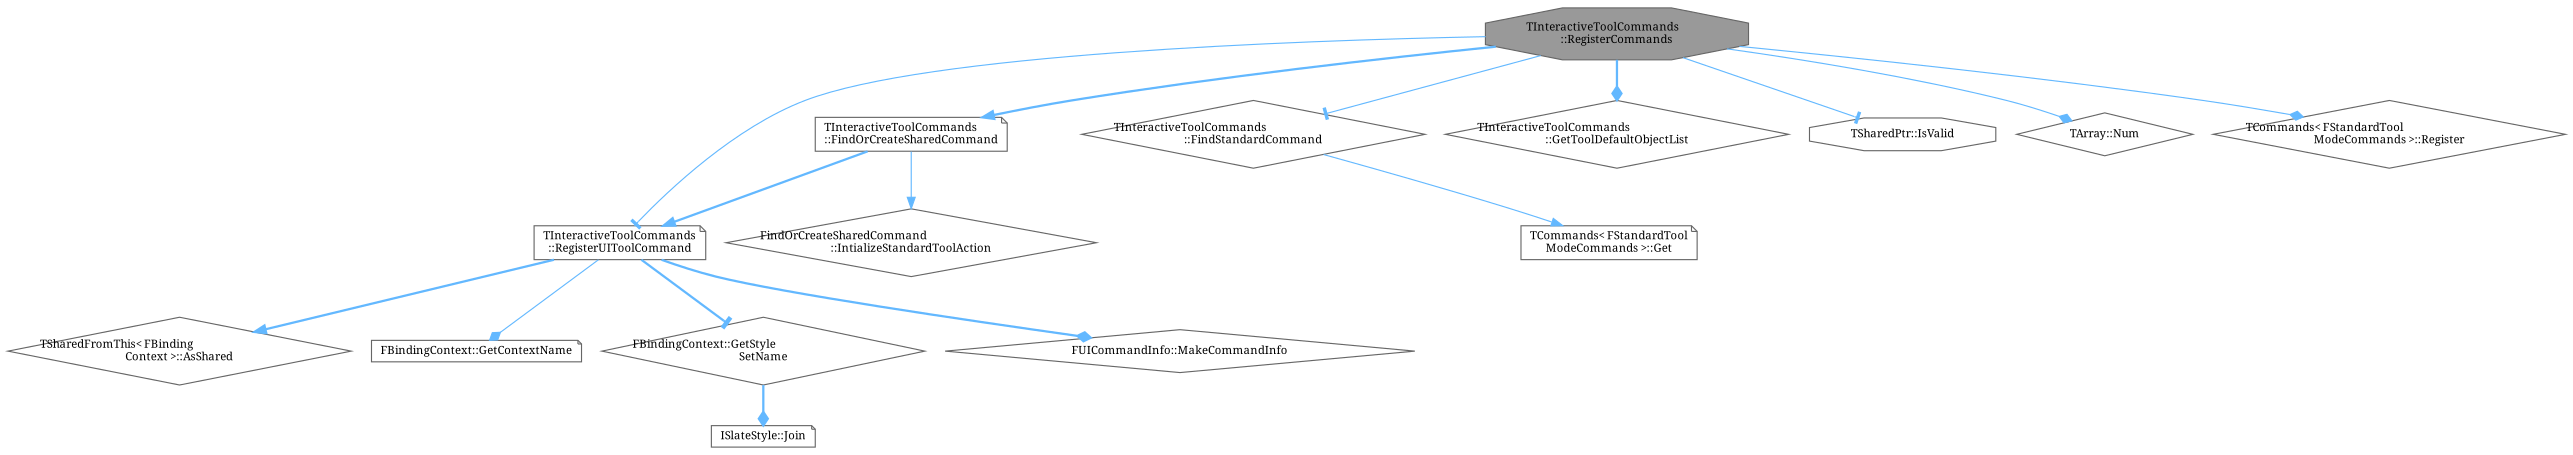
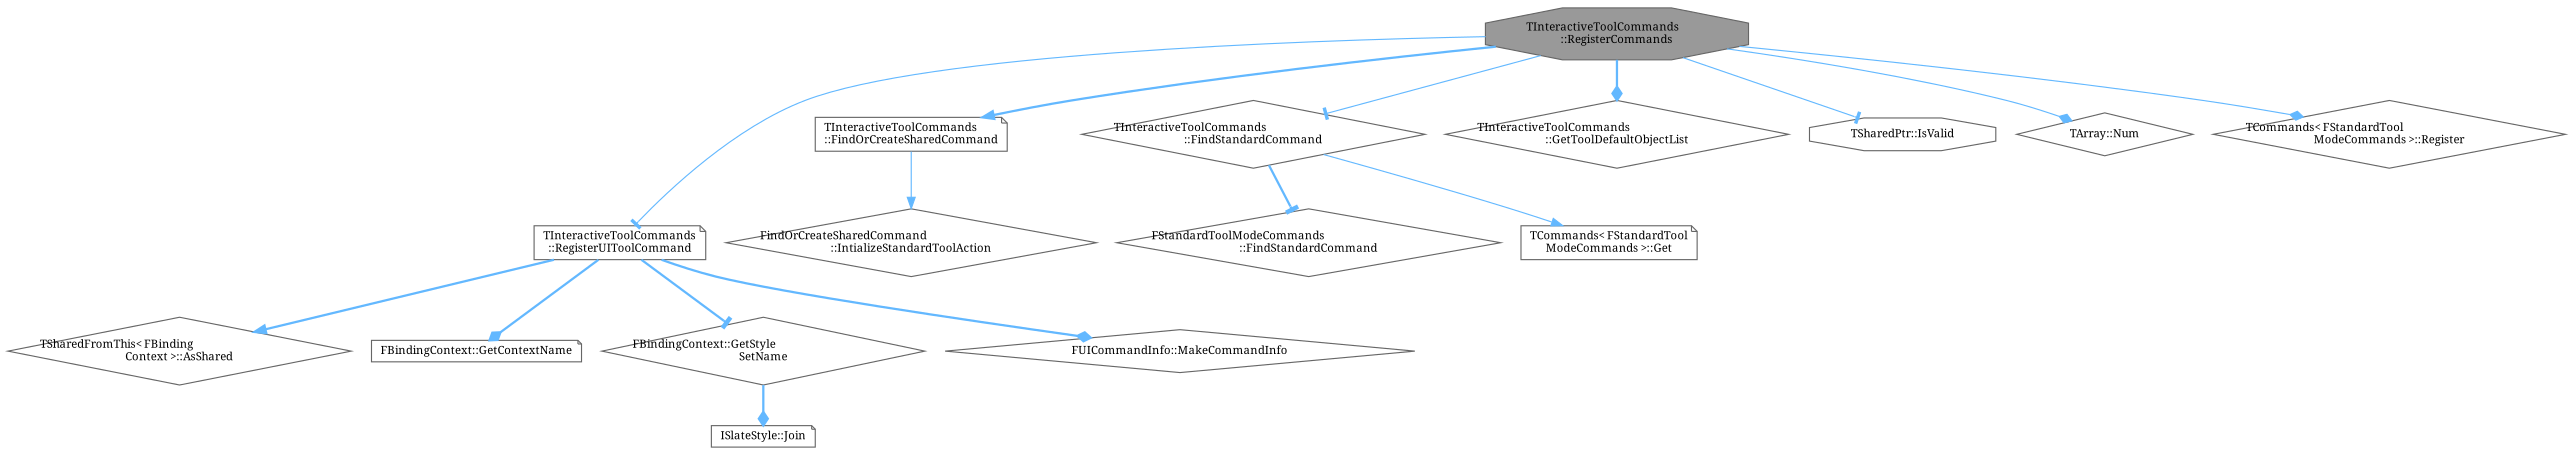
  digraph {
    fontname="Noto Serif"
    rankdir=TB
    node [color=grey40 fillcolor=white fontname="Noto Serif" fontsize=10 shape=diamond style=filled]
    edge [arrowhead=diamond color=steelblue1 fontname="Noto Serif" fontsize=10 labelfontname=Helvetica labelfontsize=10 style=bold]
    n1 [color=gray40 fillcolor=grey60 fontcolor=black height=0.2 label="TInteractiveToolCommands\l::RegisterCommands" shape=octagon width=0.4]
    n2 [height=0.2 label="TInteractiveToolCommands\l::FindOrCreateSharedCommand" shape=note width=0.4]
    n3 [height=0.2 label="TInteractiveToolCommands\l::RegisterUIToolCommand" shape=note width=0.4]
    n4 [height=0.2 label="TInteractiveToolCommands\l::FindStandardCommand" width=0.4]
    n5 [height=0.2 label="TInteractiveToolCommands\l::GetToolDefaultObjectList" width=0.4]
    n6 [height=0.2 label="TSharedPtr::IsValid" shape=octagon width=0.4]
    n7 [height=0.2 label="TArray::Num" width=0.4]
    n8 [height=0.2 label="TCommands\< FStandardTool\lModeCommands \>::Register" width=0.4]
    n9 [height=0.2 label="FindOrCreateSharedCommand\l::IntializeStandardToolAction" width=0.4]
    n10 [height=0.2 label="TSharedFromThis\< FBinding\lContext \>::AsShared" width=0.4]
    n11 [height=0.2 label="FBindingContext::GetContextName" shape=note width=0.4]
    n12 [height=0.2 label="FBindingContext::GetStyle\lSetName" width=0.4]
    n13 [height=0.2 label="FUICommandInfo::MakeCommandInfo" width=0.4]
+   n14 [height=0.2 label="FStandardToolModeCommands\l::FindStandardCommand" width=0.4]
    n15 [height=0.2 label="TCommands\< FStandardTool\lModeCommands \>::Get" shape=note width=0.4]
    n16 [height=0.2 label="ISlateStyle::Join" shape=note width=0.4]
    n1 -> n2 [arrowhead=normal]
    n1 -> n3 [arrowhead=tee style=solid]
    n1 -> n4 [arrowhead=tee style=solid]
    n1 -> n5
    n1 -> n6 [arrowhead=tee style=solid]
    n1 -> n7 [style=solid]
    n1 -> n8 [style=solid]
-   n2 -> n3 [arrowhead=normal]
    n2 -> n9 [arrowhead=normal style=solid]
    n3 -> n10 [arrowhead=normal]
-   n3 -> n11 [style=solid]
+   n3 -> n11
    n3 -> n12 [arrowhead=tee]
    n3 -> n13
+   n4 -> n14 [arrowhead=tee]
    n4 -> n15 [arrowhead=normal style=solid]
    n12 -> n16
  }
